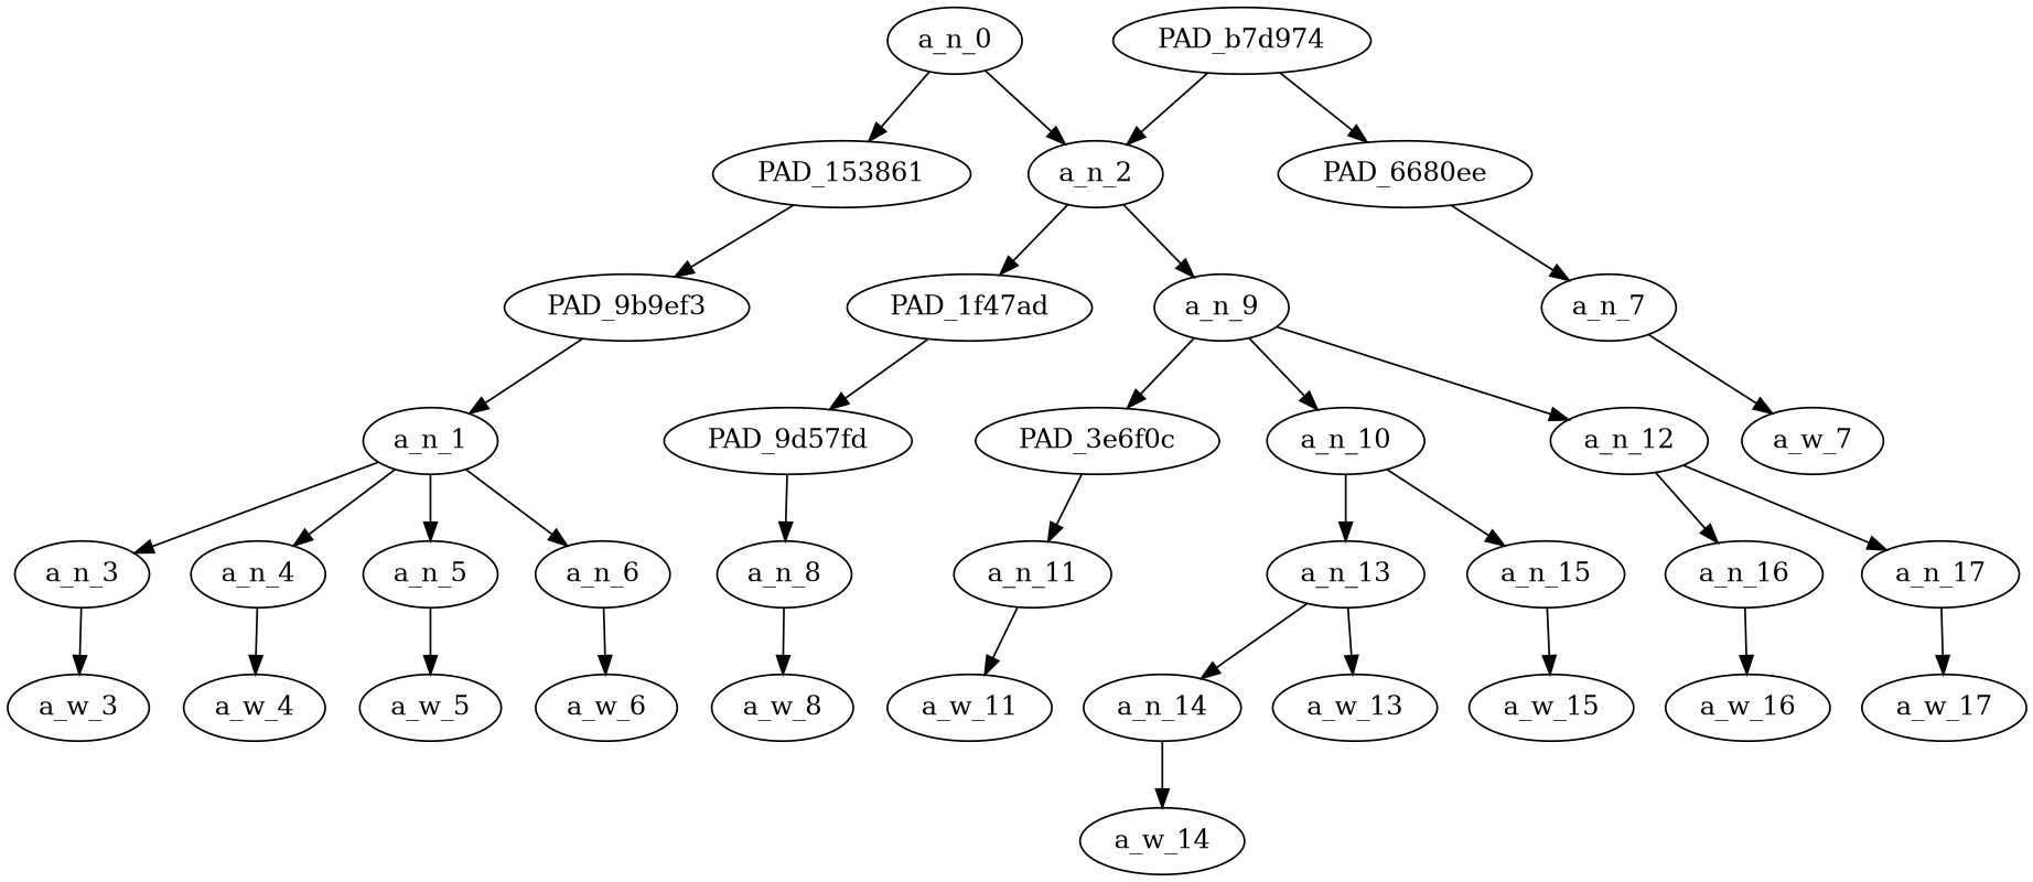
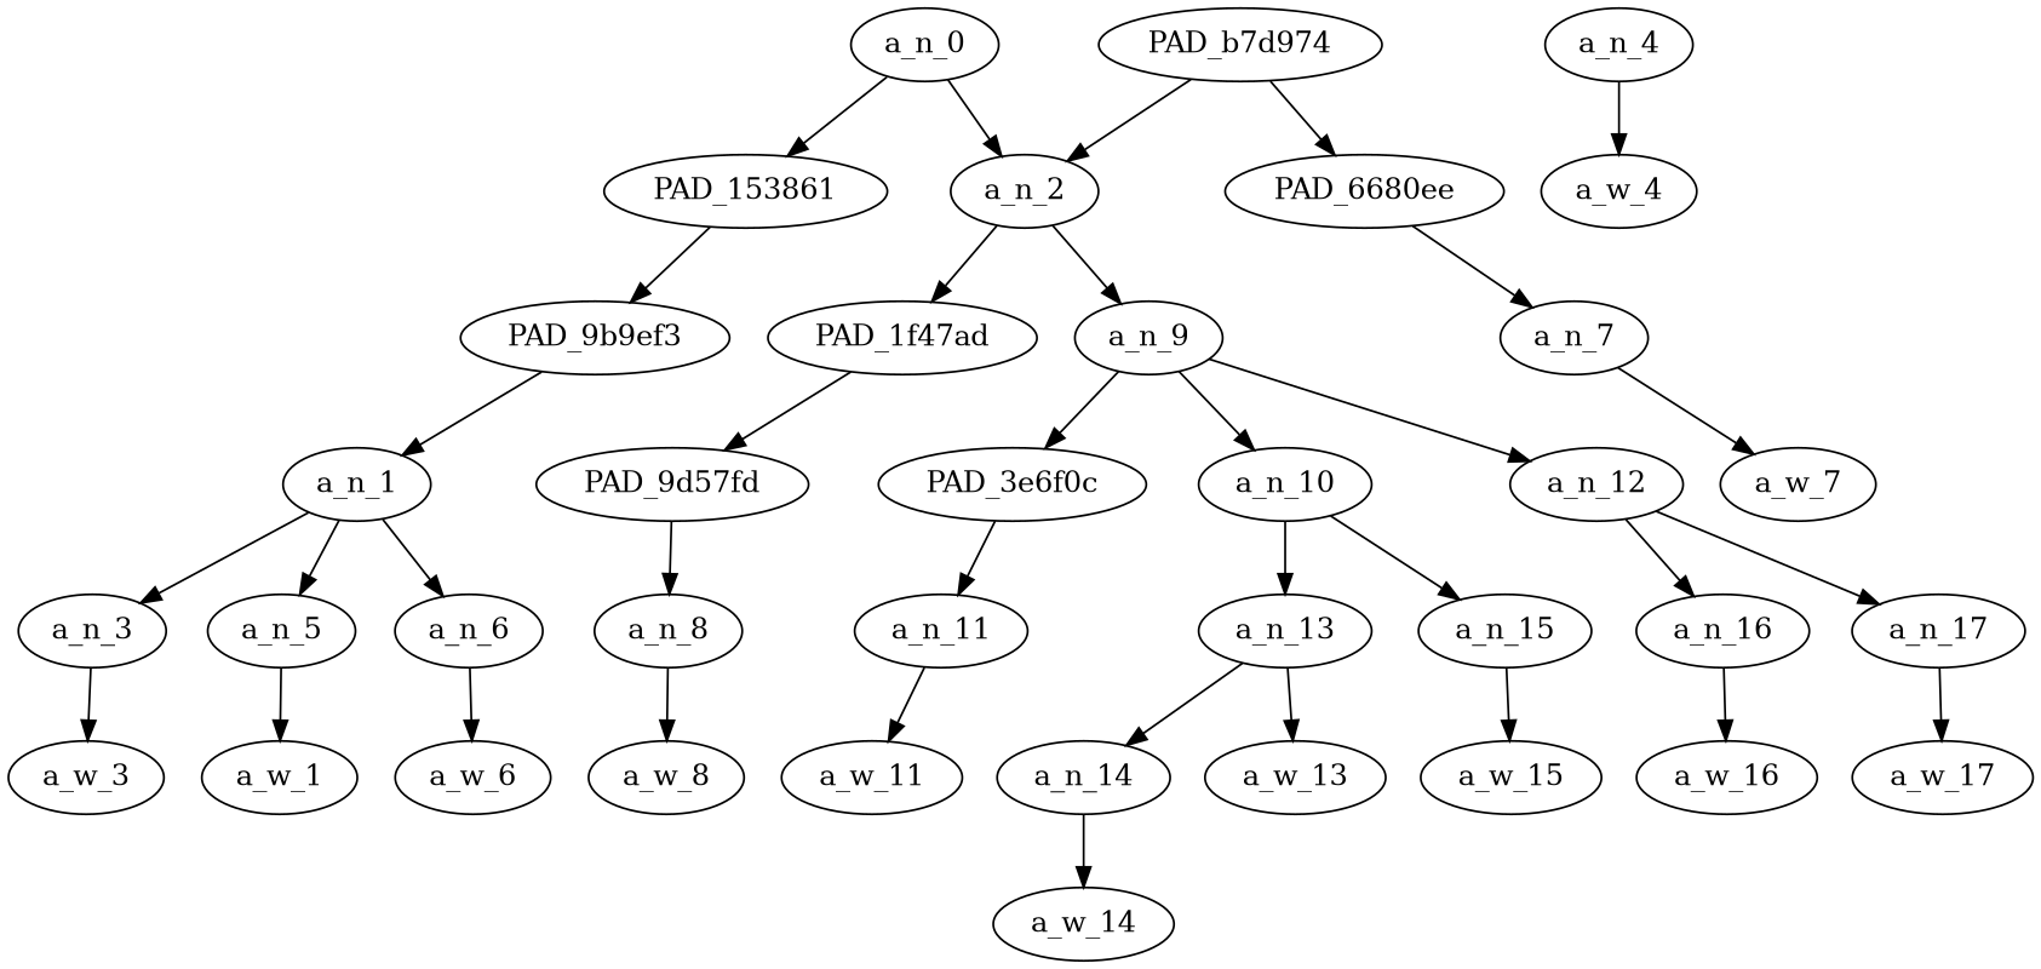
  strict digraph {
    node [div_dir=1 index=0 level=1 text_span="[5]" value=0.51606393]
    a_n_0 [level=5 text_span="[0, 1, 2, 3, 4, 5, 6, 7, 8, 9, 10, 11]" value=1.00000000]
    PAD_153861 [level=4 text_span="[0, 1, 2, 3]"]
    a_n_2 [index=1 level=4 text_span="[4, 5, 6, 7, 8, 9, 10, 11]" value=0.48349901]
    PAD_9b9ef3 [level=3 text_span="[0, 1, 2, 3]"]
    PAD_1f47ad [index=2 level=3 value=0.03998920]
    a_n_9 [index=3 level=3 text_span="[6, 7, 8, 9, 10, 11]" value=0.39483677]
    a_n_1 [level=2 text_span="[0, 1, 2, 3]"]
    PAD_b7d974 [index=1 level=3 text_span="[4]" value=0.04845449]
    PAD_6680ee [index=1 level=2 text_span="[4]" value=0.04845449]
    PAD_9d57fd [index=2 level=2 value=0.03998920]
    PAD_3e6f0c [div_dir=-1 index=4 level=2 text_span="[9]" value=0.04326786]
    a_n_10 [index=3 level=2 text_span="[6, 7, 8]" value=0.19299195]
    a_n_12 [index=5 level=2 text_span="[10, 11]" value=0.15839156]
    a_n_3 [text_span="[0]" value=0.09151149]
    a_n_4 [index=1 text_span="[1]" value=0.12158621]
    a_n_5 [index=2 text_span="[2]" value=0.08592983]
    a_n_6 [div_dir=-1 index=3 text_span="[3]" value=0.21661471]
    a_w_3 [div_dir=0 level=0 text_span="[0]" value=dear]
    a_w_4 [div_dir=0 index=1 level=0 text_span="[1]" value=ghetto]
-   a_w_5 [div_dir=0 index=2 level=0 text_span="[2]" value=dwelling]
+   a_w_5 [div_dir=0 index=2 level=0 text_span="[2]" value=dwelling label=a_w_1]
    a_w_6 [div_dir=0 index=3 level=0 text_span="[3]" value=leaches]
    a_n_7 [index=4 text_span="[4]" value=0.04845449]
    a_n_8 [index=5 value=0.03998920]
    a_n_11 [div_dir=-1 index=9 text_span="[9]" value=0.04326786]
    a_n_13 [div_dir=-1 index=6 text_span="[6]" value=0.04423626]
    a_n_15 [div_dir=-1 index=8 text_span="[8]" value=0.07672316]
    a_n_16 [index=10 text_span="[10]" value=0.10117164]
    a_n_17 [index=11 text_span="[11]" value=0.05681745]
    a_w_7 [div_dir=0 index=4 level=0 text_span="[4]" value=put]
    a_w_8 [div_dir=0 index=5 level=0 value=down]
    a_w_11 [div_dir=0 index=9 level=0 text_span="[9]" value=and]
    a_n_14 [index=7 text_span="[7]" value=0.07191543]
    a_w_13 [div_dir=0 index=6 level=0 text_span="[6]" value=the]
    a_w_14 [div_dir=0 index=7 level=0 text_span="[7]" value=crack]
    a_w_15 [div_dir=0 index=8 level=0 text_span="[8]" value=pipe]
    a_w_16 [div_dir=0 index=10 level=0 text_span="[10]" value=weed]
    a_w_17 [div_dir=0 index=11 level=0 text_span="[11]" value="<user>"]
    a_n_0 -> PAD_153861
    a_n_0 -> a_n_2
    PAD_153861 -> PAD_9b9ef3
    a_n_2 -> PAD_1f47ad
    a_n_2 -> a_n_9
    PAD_9b9ef3 -> a_n_1
    PAD_1f47ad -> PAD_9d57fd
    a_n_9 -> PAD_3e6f0c
    a_n_9 -> a_n_10
    a_n_9 -> a_n_12
    a_n_1 -> a_n_3
-   a_n_1 -> a_n_4
    a_n_1 -> a_n_5
    a_n_1 -> a_n_6
    PAD_b7d974 -> a_n_2
    PAD_b7d974 -> PAD_6680ee
    PAD_6680ee -> a_n_7
    PAD_9d57fd -> a_n_8
    PAD_3e6f0c -> a_n_11
    a_n_10 -> a_n_13
    a_n_10 -> a_n_15
    a_n_12 -> a_n_16
    a_n_12 -> a_n_17
    a_n_3 -> a_w_3
    a_n_4 -> a_w_4
    a_n_5 -> a_w_5
    a_n_6 -> a_w_6
    a_n_7 -> a_w_7
    a_n_8 -> a_w_8
    a_n_11 -> a_w_11
    a_n_13 -> a_n_14
    a_n_13 -> a_w_13
    a_n_15 -> a_w_15
    a_n_16 -> a_w_16
    a_n_17 -> a_w_17
    a_n_14 -> a_w_14
  }
